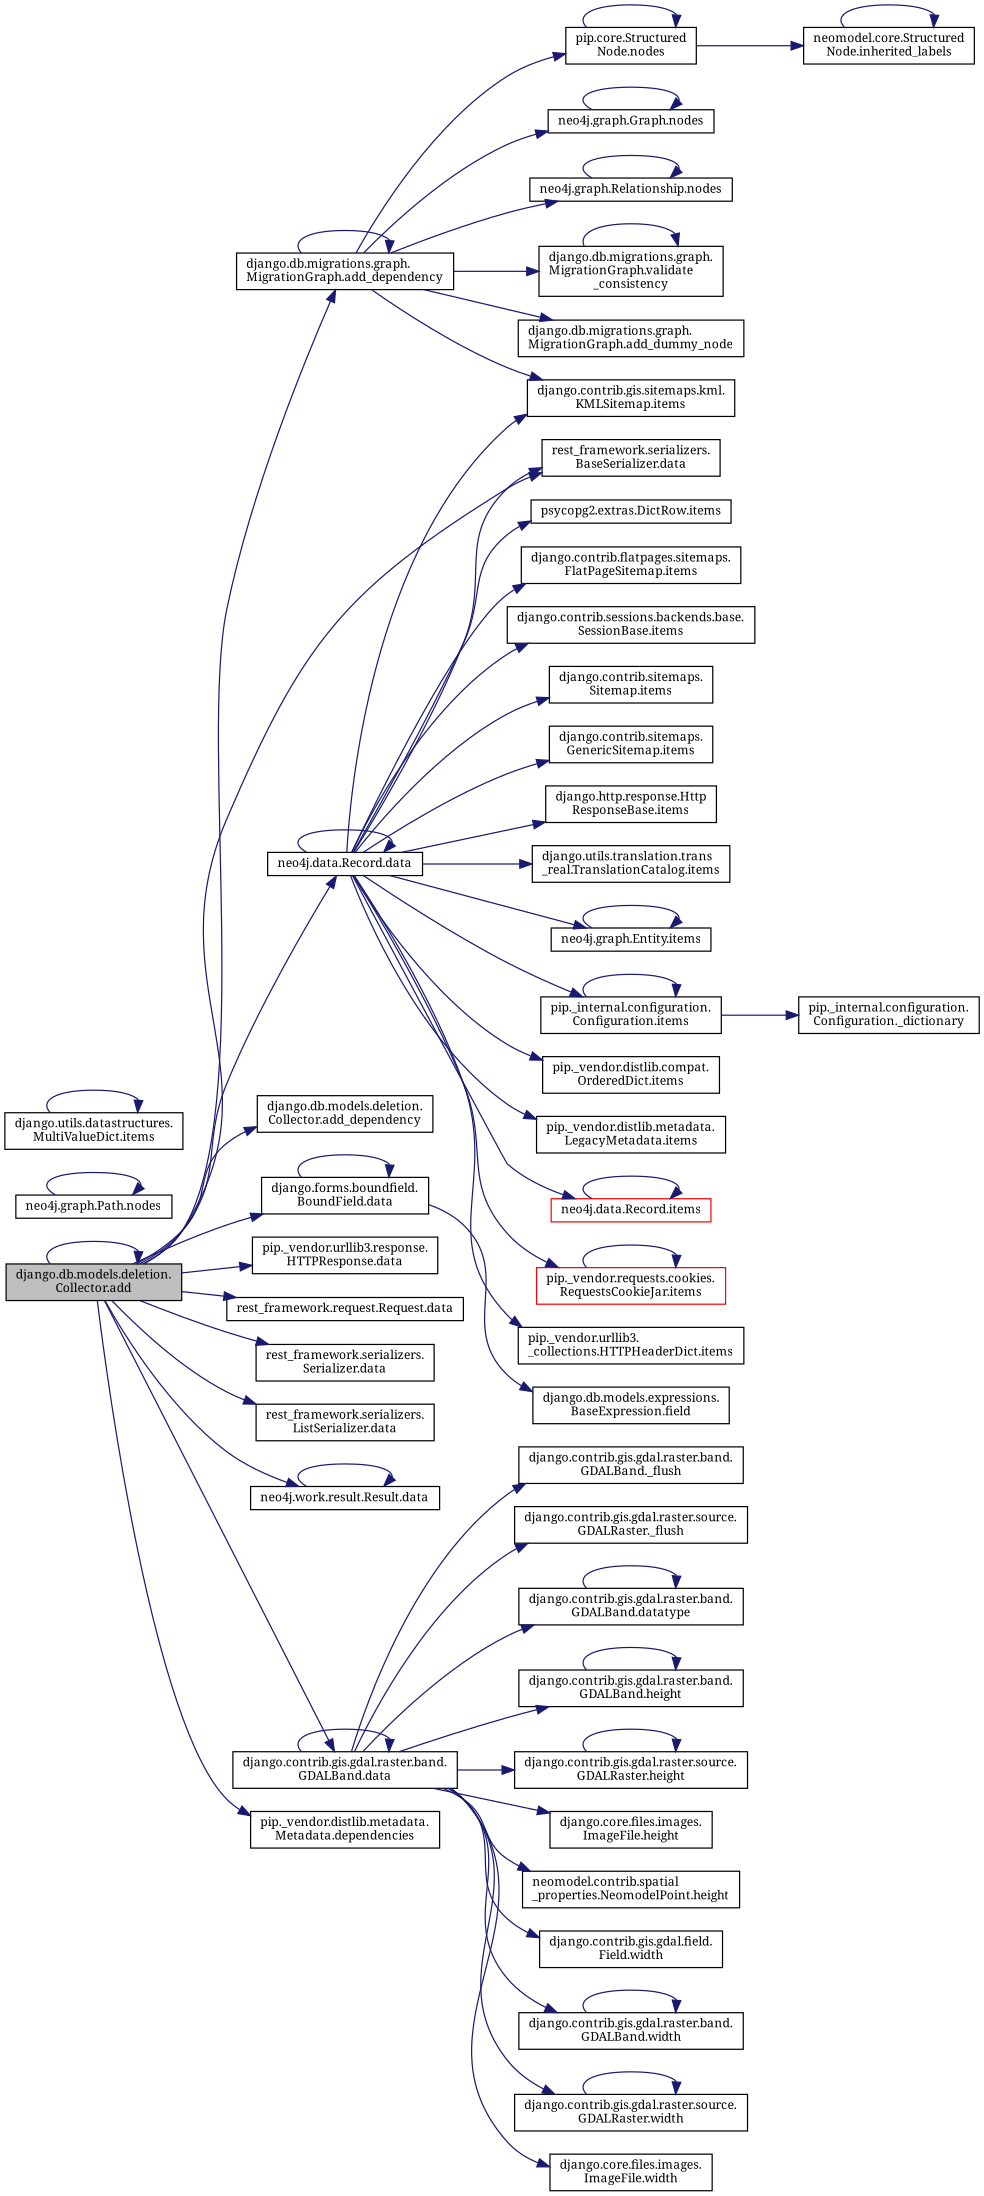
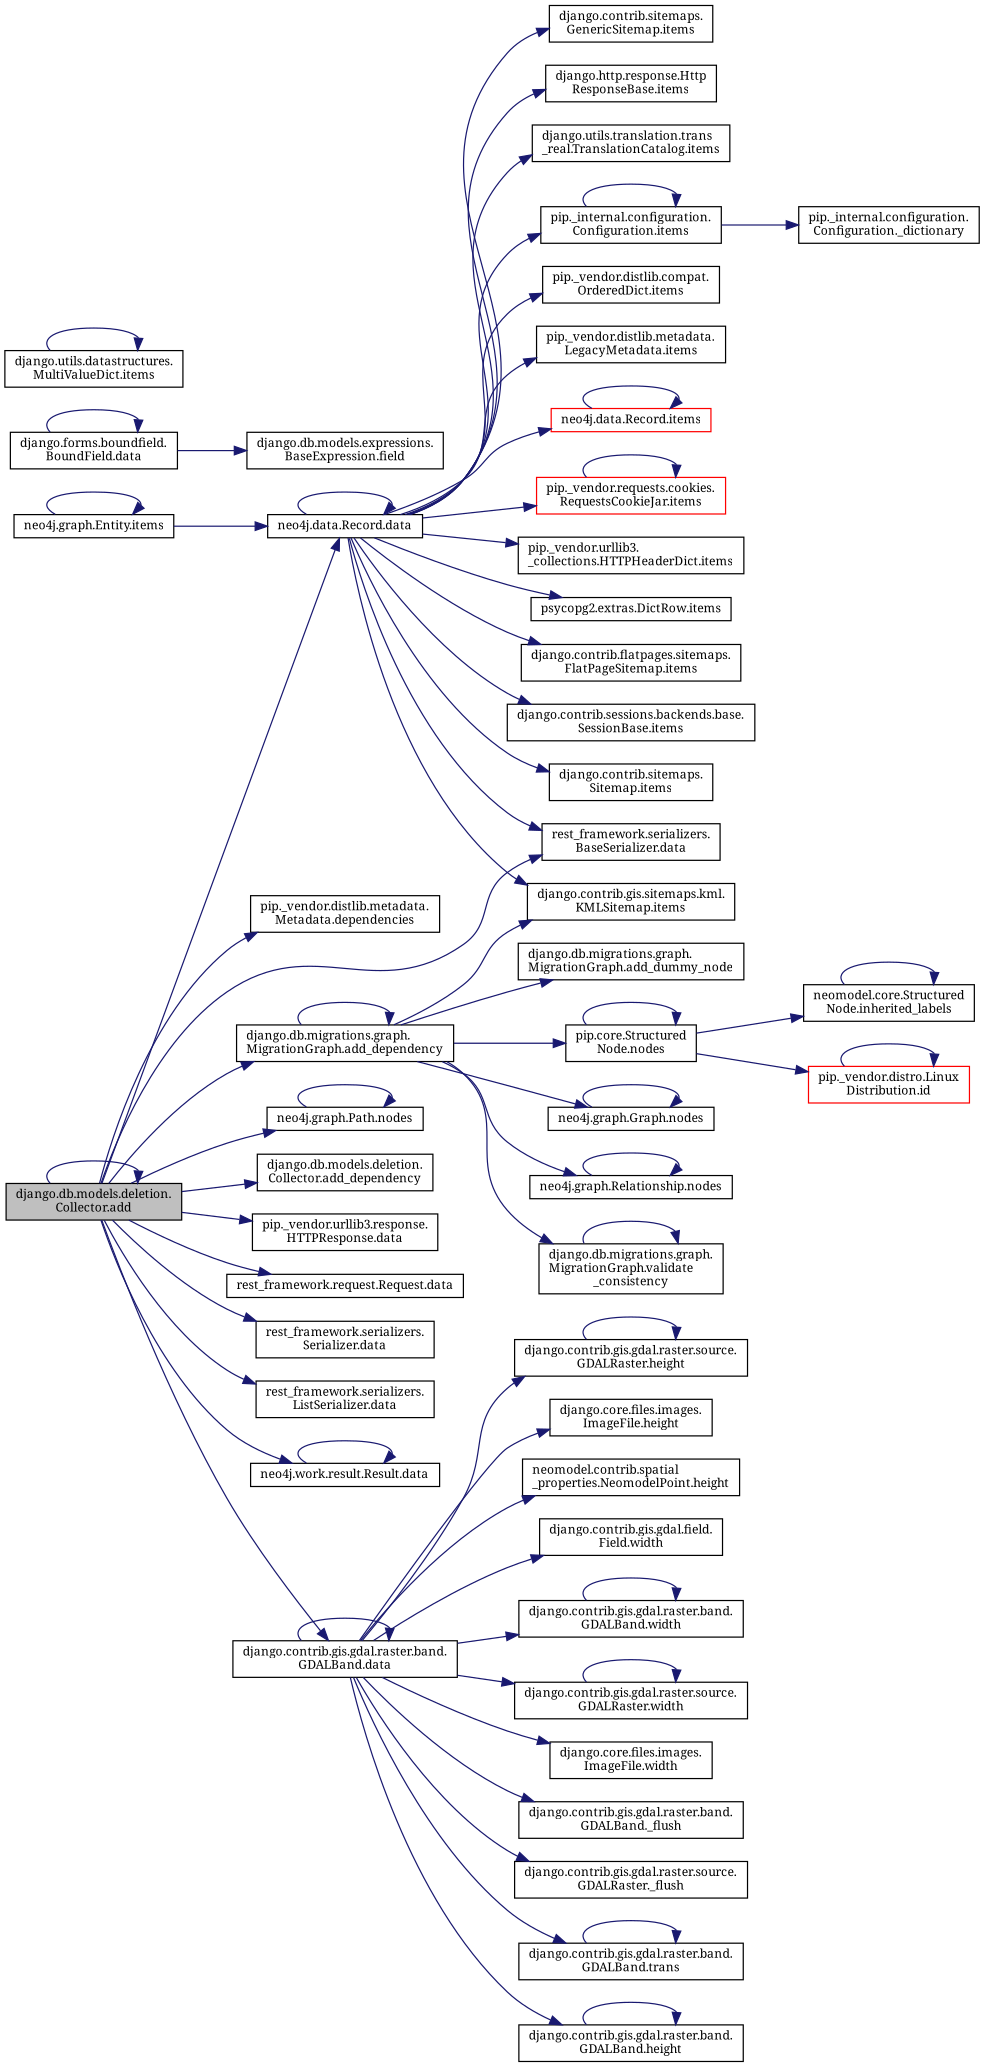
  digraph {
    fontname="Noto Serif"
    rankdir=LR
    node [color=black fillcolor=white fontname="Noto Serif" fontsize=10 shape=record style=filled]
    edge [color=midnightblue fontname="Noto Serif" fontsize=10 labelfontname=Helvetica labelfontsize=10 style=solid]
    n1 [fillcolor=grey75 fontcolor=black height=0.2 label="django.db.models.deletion.\lCollector.add" width=0.4]
    n2 [height=0.2 label="django.db.migrations.graph.\lMigrationGraph.add_dependency" width=0.4]
    n3 [height=0.2 label="django.db.models.deletion.\lCollector.add_dependency" width=0.4]
    n4 [height=0.2 label="django.forms.boundfield.\lBoundField.data" width=0.4]
    n5 [height=0.2 label="pip._vendor.urllib3.response.\lHTTPResponse.data" width=0.4]
    n6 [height=0.2 label="rest_framework.request.Request.data" width=0.4]
    n7 [height=0.2 label="rest_framework.serializers.\lBaseSerializer.data" width=0.4]
    n8 [height=0.2 label="rest_framework.serializers.\lSerializer.data" width=0.4]
    n9 [height=0.2 label="rest_framework.serializers.\lListSerializer.data" width=0.4]
    n10 [height=0.2 label="neo4j.data.Record.data" width=0.4]
    n11 [height=0.2 label="neo4j.work.result.Result.data" width=0.4]
    n12 [height=0.2 label="django.contrib.gis.gdal.raster.band.\lGDALBand.data" width=0.4]
    n13 [height=0.2 label="pip._vendor.distlib.metadata.\lMetadata.dependencies" width=0.4]
    n14 [height=0.2 label="django.db.migrations.graph.\lMigrationGraph.add_dummy_node" width=0.4]
    n15 [height=0.2 label="pip.core.Structured\lNode.nodes" width=0.4]
    n16 [height=0.2 label="neo4j.graph.Graph.nodes" width=0.4]
    n17 [height=0.2 label="neo4j.graph.Relationship.nodes" width=0.4]
    n18 [height=0.2 label="django.db.migrations.graph.\lMigrationGraph.validate\l_consistency" width=0.4]
    n19 [height=0.2 label="django.contrib.gis.sitemaps.kml.\lKMLSitemap.items" width=0.4]
    n20 [height=0.2 label="django.db.models.expressions.\lBaseExpression.field" width=0.4]
    n21 [height=0.2 label="django.contrib.flatpages.sitemaps.\lFlatPageSitemap.items" width=0.4]
    n22 [height=0.2 label="django.contrib.sessions.backends.base.\lSessionBase.items" width=0.4]
    n23 [height=0.2 label="django.contrib.sitemaps.\lSitemap.items" width=0.4]
    n24 [height=0.2 label="django.contrib.sitemaps.\lGenericSitemap.items" width=0.4]
    n25 [height=0.2 label="django.http.response.Http\lResponseBase.items" width=0.4]
    n26 [height=0.2 label="django.utils.translation.trans\l_real.TranslationCatalog.items" width=0.4]
    n27 [height=0.2 label="neo4j.graph.Entity.items" width=0.4]
    n28 [height=0.2 label="pip._internal.configuration.\lConfiguration.items" width=0.4]
    n29 [height=0.2 label="pip._vendor.distlib.compat.\lOrderedDict.items" width=0.4]
    n30 [height=0.2 label="pip._vendor.distlib.metadata.\lLegacyMetadata.items" width=0.4]
    n31 [color=red height=0.2 label="neo4j.data.Record.items" width=0.4]
    n32 [color=red height=0.2 label="pip._vendor.requests.cookies.\lRequestsCookieJar.items" width=0.4]
    n33 [height=0.2 label="pip._vendor.urllib3.\l_collections.HTTPHeaderDict.items" width=0.4]
    n34 [height=0.2 label="psycopg2.extras.DictRow.items" width=0.4]
    n35 [height=0.2 label="django.contrib.gis.gdal.raster.band.\lGDALBand._flush" width=0.4]
    n36 [height=0.2 label="django.contrib.gis.gdal.raster.source.\lGDALRaster._flush" width=0.4]
-   n37 [height=0.2 label="django.contrib.gis.gdal.raster.band.\lGDALBand.datatype" width=0.4]
+   n37 [height=0.2 label="django.contrib.gis.gdal.raster.band.\lGDALBand.trans" width=0.4]
    n38 [height=0.2 label="django.contrib.gis.gdal.raster.band.\lGDALBand.height" width=0.4]
    n39 [height=0.2 label="django.contrib.gis.gdal.raster.source.\lGDALRaster.height" width=0.4]
    n40 [height=0.2 label="django.core.files.images.\lImageFile.height" width=0.4]
    n41 [height=0.2 label="neomodel.contrib.spatial\l_properties.NeomodelPoint.height" width=0.4]
    n42 [height=0.2 label="django.contrib.gis.gdal.field.\lField.width" width=0.4]
    n43 [height=0.2 label="django.contrib.gis.gdal.raster.band.\lGDALBand.width" width=0.4]
    n44 [height=0.2 label="django.contrib.gis.gdal.raster.source.\lGDALRaster.width" width=0.4]
    n45 [height=0.2 label="django.core.files.images.\lImageFile.width" width=0.4]
+   n46 [color=red height=0.2 label="pip._vendor.distro.Linux\lDistribution.id" width=0.4]
    n47 [height=0.2 label="neomodel.core.Structured\lNode.inherited_labels" width=0.4]
    n48 [height=0.2 label="neo4j.graph.Path.nodes" width=0.4]
    n49 [height=0.2 label="django.utils.datastructures.\lMultiValueDict.items" width=0.4]
    n50 [height=0.2 label="pip._internal.configuration.\lConfiguration._dictionary" width=0.4]
    n1 -> n1
    n1 -> n2
    n1 -> n3
-   n1 -> n4
+   n1 -> n48
    n1 -> n5
    n1 -> n6
    n1 -> n7
    n1 -> n8
    n1 -> n9
    n1 -> n10
    n1 -> n11
    n1 -> n12
    n1 -> n13
    n2 -> n2
    n2 -> n14
    n2 -> n15
    n2 -> n16
    n2 -> n17
    n2 -> n18
    n2 -> n19
    n4 -> n4
    n4 -> n20
    n10 -> n7
    n10 -> n10
    n10 -> n19
    n10 -> n21
    n10 -> n22
    n10 -> n23
    n10 -> n24
    n10 -> n25
    n10 -> n26
-   n10 -> n27
+   n27 -> n10
    n10 -> n28
    n10 -> n29
    n10 -> n30
    n10 -> n31
    n10 -> n32
    n10 -> n33
    n10 -> n34
    n11 -> n11
    n12 -> n12
    n12 -> n35
    n12 -> n36
    n12 -> n37
    n12 -> n38
    n12 -> n39
    n12 -> n40
    n12 -> n41
    n12 -> n42
    n12 -> n43
    n12 -> n44
    n12 -> n45
    n15 -> n15
+   n15 -> n46
    n15 -> n47
    n16 -> n16
    n17 -> n17
    n18 -> n18
    n27 -> n27
    n28 -> n28
    n28 -> n50
    n31 -> n31
    n32 -> n32
    n37 -> n37
    n38 -> n38
    n39 -> n39
    n43 -> n43
    n44 -> n44
+   n46 -> n46
    n47 -> n47
    n48 -> n48
    n49 -> n49
  }
